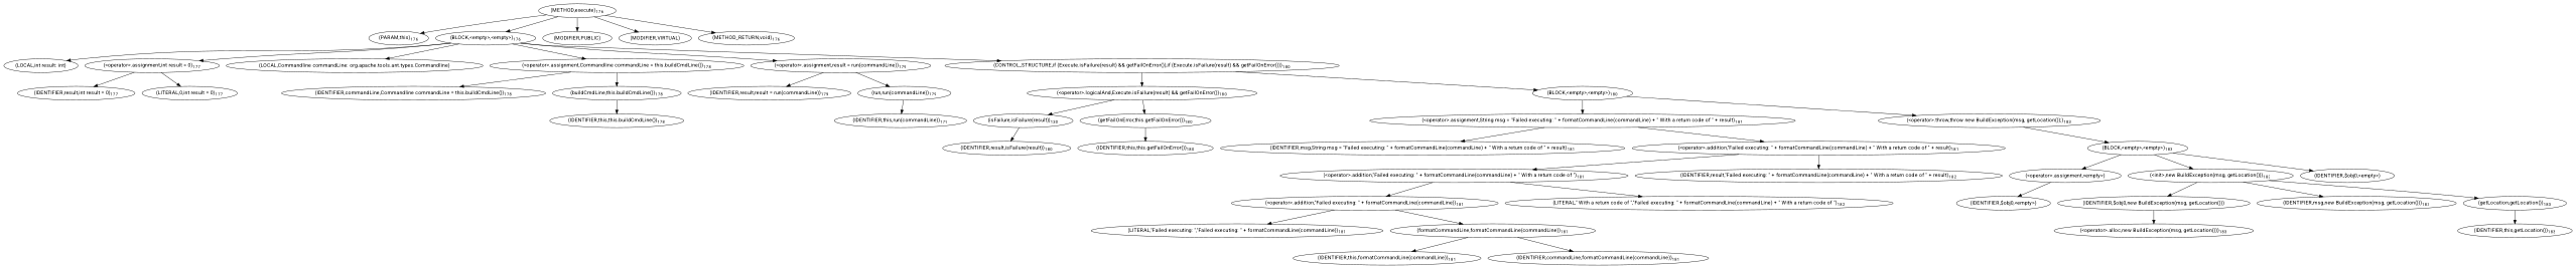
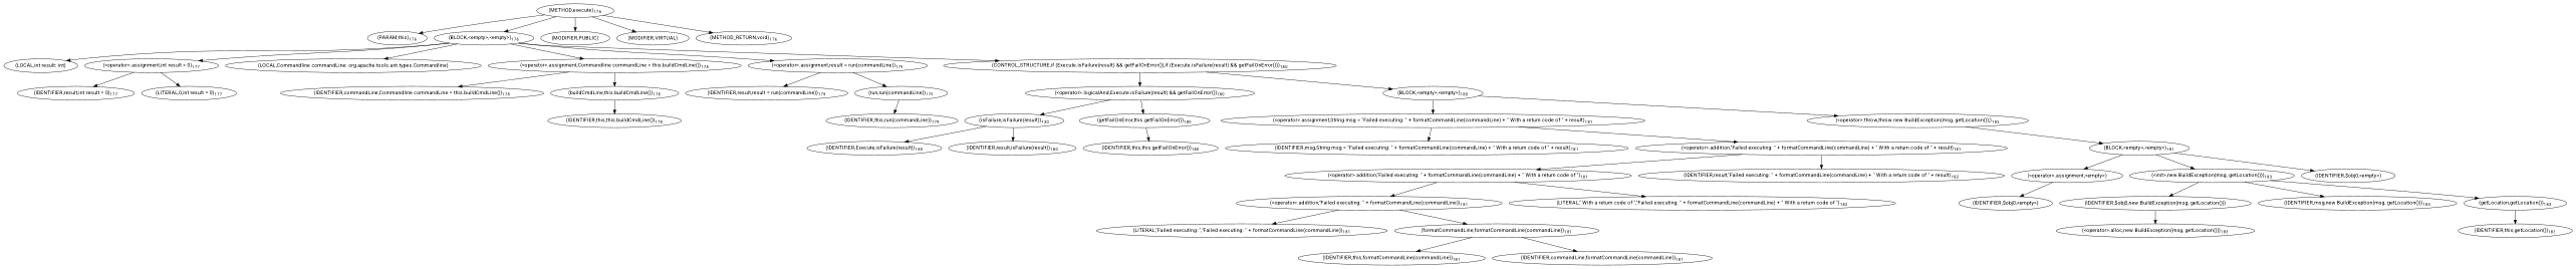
  digraph {
    fontname=Roboto
    node [fontname=Roboto]
    edge [fontname=Roboto]
    n1 [label=<(METHOD,execute)<SUB>176</SUB>>]
    n2 [label=<(PARAM,this)<SUB>176</SUB>>]
    n3 [label=<(BLOCK,&lt;empty&gt;,&lt;empty&gt;)<SUB>176</SUB>>]
    n4 [label=<(MODIFIER,PUBLIC)>]
    n5 [label=<(MODIFIER,VIRTUAL)>]
    n6 [label=<(METHOD_RETURN,void)<SUB>176</SUB>>]
    n7 [label=<(LOCAL,int result: int)>]
    n8 [label=<(&lt;operator&gt;.assignment,int result = 0)<SUB>177</SUB>>]
    n9 [label=<(LOCAL,Commandline commandLine: org.apache.tools.ant.types.Commandline)>]
    n10 [label=<(&lt;operator&gt;.assignment,Commandline commandLine = this.buildCmdLine())<SUB>178</SUB>>]
    n11 [label=<(&lt;operator&gt;.assignment,result = run(commandLine))<SUB>179</SUB>>]
    n12 [label=<(CONTROL_STRUCTURE,if (Execute.isFailure(result) &amp;&amp; getFailOnError()),if (Execute.isFailure(result) &amp;&amp; getFailOnError()))<SUB>180</SUB>>]
    n13 [label=<(IDENTIFIER,result,int result = 0)<SUB>177</SUB>>]
    n14 [label=<(LITERAL,0,int result = 0)<SUB>177</SUB>>]
    n15 [label=<(IDENTIFIER,commandLine,Commandline commandLine = this.buildCmdLine())<SUB>178</SUB>>]
    n16 [label=<(buildCmdLine,this.buildCmdLine())<SUB>178</SUB>>]
    n17 [label=<(IDENTIFIER,result,result = run(commandLine))<SUB>179</SUB>>]
    n18 [label=<(run,run(commandLine))<SUB>179</SUB>>]
    n19 [label=<(&lt;operator&gt;.logicalAnd,Execute.isFailure(result) &amp;&amp; getFailOnError())<SUB>180</SUB>>]
    n20 [label=<(BLOCK,&lt;empty&gt;,&lt;empty&gt;)<SUB>180</SUB>>]
    n21 [label=<(IDENTIFIER,this,this.buildCmdLine())<SUB>178</SUB>>]
    n22 [label=<(IDENTIFIER,this,run(commandLine))<SUB>179</SUB>>]
    n23 [label=<(isFailure,isFailure(result))<SUB>130</SUB>>]
    n24 [label=<(getFailOnError,this.getFailOnError())<SUB>180</SUB>>]
    n25 [label=<(&lt;operator&gt;.assignment,String msg = &quot;Failed executing: &quot; + formatCommandLine(commandLine) + &quot; With a return code of &quot; + result)<SUB>181</SUB>>]
    n26 [label=<(&lt;operator&gt;.throw,throw new BuildException(msg, getLocation());)<SUB>183</SUB>>]
+   n27 [label=<(IDENTIFIER,Execute,isFailure(result))<SUB>180</SUB>>]
    n28 [label=<(IDENTIFIER,result,isFailure(result))<SUB>180</SUB>>]
    n29 [label=<(IDENTIFIER,this,this.getFailOnError())<SUB>180</SUB>>]
    n30 [label=<(IDENTIFIER,msg,String msg = &quot;Failed executing: &quot; + formatCommandLine(commandLine) + &quot; With a return code of &quot; + result)<SUB>181</SUB>>]
    n31 [label=<(&lt;operator&gt;.addition,&quot;Failed executing: &quot; + formatCommandLine(commandLine) + &quot; With a return code of &quot; + result)<SUB>181</SUB>>]
    n32 [label=<(BLOCK,&lt;empty&gt;,&lt;empty&gt;)<SUB>183</SUB>>]
    n33 [label=<(&lt;operator&gt;.addition,&quot;Failed executing: &quot; + formatCommandLine(commandLine) + &quot; With a return code of &quot;)<SUB>181</SUB>>]
    n34 [label=<(IDENTIFIER,result,&quot;Failed executing: &quot; + formatCommandLine(commandLine) + &quot; With a return code of &quot; + result)<SUB>182</SUB>>]
    n35 [label=<(&lt;operator&gt;.addition,&quot;Failed executing: &quot; + formatCommandLine(commandLine))<SUB>181</SUB>>]
    n36 [label=<(LITERAL,&quot; With a return code of &quot;,&quot;Failed executing: &quot; + formatCommandLine(commandLine) + &quot; With a return code of &quot;)<SUB>182</SUB>>]
    n37 [label=<(LITERAL,&quot;Failed executing: &quot;,&quot;Failed executing: &quot; + formatCommandLine(commandLine))<SUB>181</SUB>>]
    n38 [label=<(formatCommandLine,formatCommandLine(commandLine))<SUB>181</SUB>>]
    n39 [label=<(IDENTIFIER,this,formatCommandLine(commandLine))<SUB>181</SUB>>]
    n40 [label=<(IDENTIFIER,commandLine,formatCommandLine(commandLine))<SUB>181</SUB>>]
    n41 [label=<(&lt;operator&gt;.assignment,&lt;empty&gt;)>]
    n42 [label=<(&lt;init&gt;,new BuildException(msg, getLocation()))<SUB>183</SUB>>]
    n43 [label=<(IDENTIFIER,$obj0,&lt;empty&gt;)>]
    n44 [label=<(IDENTIFIER,$obj0,&lt;empty&gt;)>]
    n45 [label=<(IDENTIFIER,$obj0,new BuildException(msg, getLocation()))>]
    n46 [label=<(IDENTIFIER,msg,new BuildException(msg, getLocation()))<SUB>183</SUB>>]
    n47 [label=<(getLocation,getLocation())<SUB>183</SUB>>]
    n48 [label=<(&lt;operator&gt;.alloc,new BuildException(msg, getLocation()))<SUB>183</SUB>>]
    n49 [label=<(IDENTIFIER,this,getLocation())<SUB>183</SUB>>]
    n1 -> n2
    n1 -> n3
    n1 -> n4
    n1 -> n5
    n1 -> n6
    n3 -> n7
    n3 -> n8
    n3 -> n9
    n3 -> n10
    n3 -> n11
    n3 -> n12
    n8 -> n13
    n8 -> n14
    n10 -> n15
    n10 -> n16
    n11 -> n17
    n11 -> n18
    n12 -> n19
    n12 -> n20
    n16 -> n21
    n18 -> n22
    n19 -> n23
    n19 -> n24
    n20 -> n25
    n20 -> n26
+   n23 -> n27
    n23 -> n28
    n24 -> n29
    n25 -> n30
    n25 -> n31
    n26 -> n32
    n31 -> n33
    n31 -> n34
    n32 -> n41
    n32 -> n42
    n32 -> n43
    n33 -> n35
    n33 -> n36
    n35 -> n37
    n35 -> n38
    n38 -> n39
    n38 -> n40
    n41 -> n44
    n42 -> n45
    n42 -> n46
    n42 -> n47
    n45 -> n48
    n47 -> n49
  }
